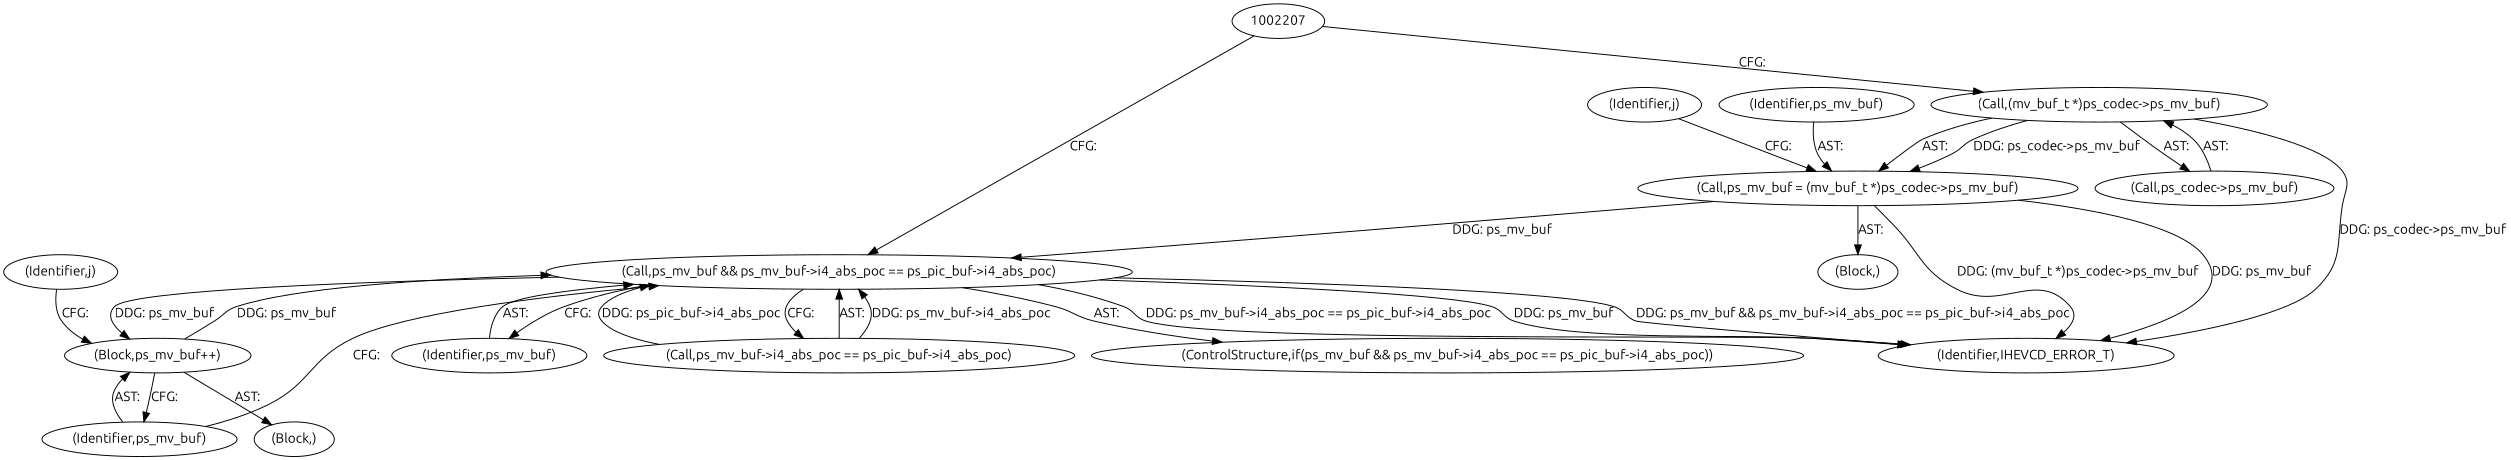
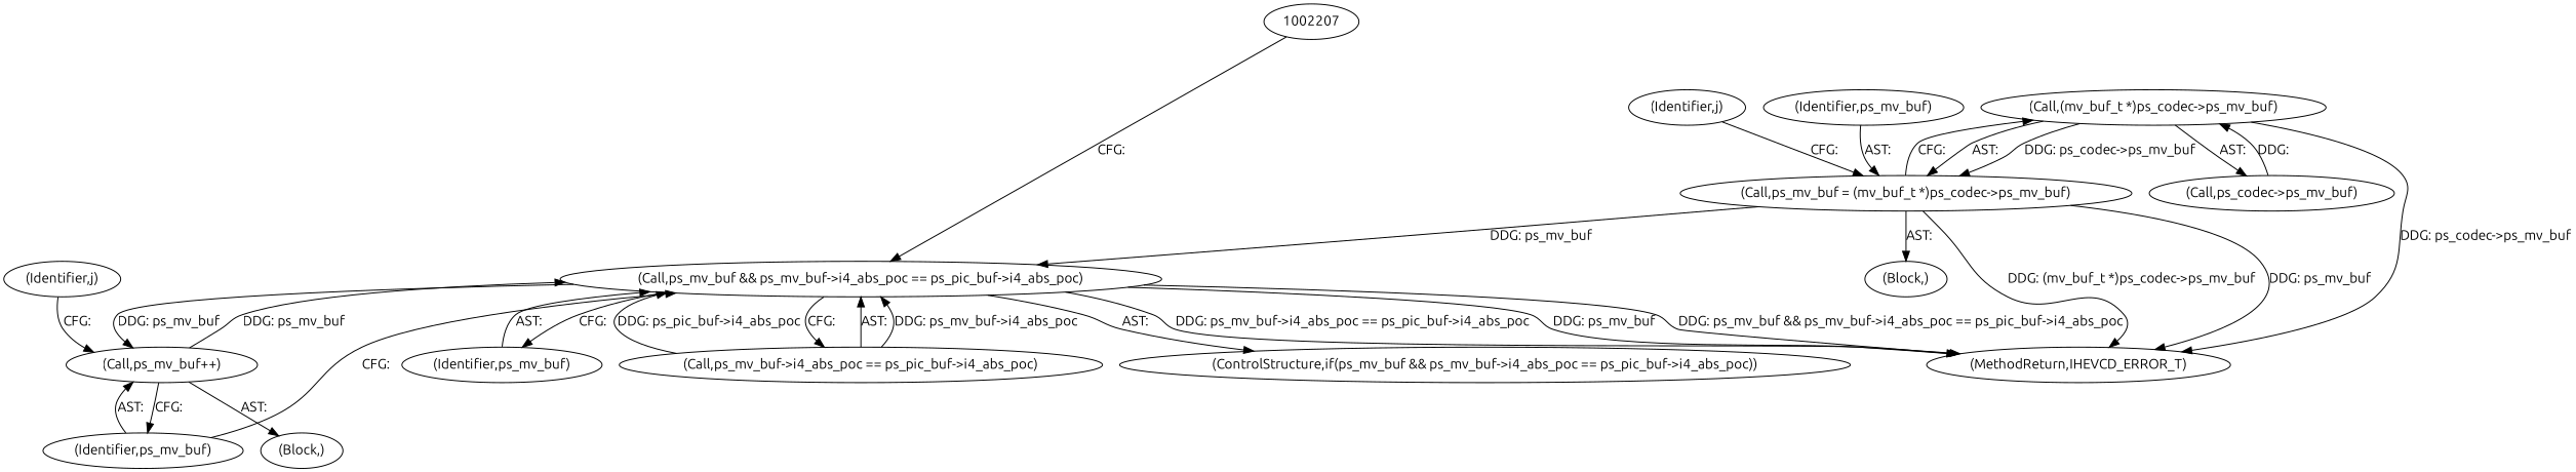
  digraph {
    fontname=Ubuntu
    node [fontname=Ubuntu]
    edge [fontname=Ubuntu]
    n1 [label="(Call,(mv_buf_t *)ps_codec->ps_mv_buf)"]
    n2 [label="(Call,ps_mv_buf = (mv_buf_t *)ps_codec->ps_mv_buf)"]
    n3 [label="(Call,ps_codec->ps_mv_buf)"]
-   n4 [label="(Identifier,IHEVCD_ERROR_T)"]
+   n4 [label="(MethodReturn,IHEVCD_ERROR_T)"]
    n5 [label="(Call,ps_mv_buf && ps_mv_buf->i4_abs_poc == ps_pic_buf->i4_abs_poc)"]
    n6 [label="(Block,)"]
-   n7 [label="(Block,ps_mv_buf++)"]
+   n7 [label="(Call,ps_mv_buf++)"]
    n8 [label="(Identifier,ps_mv_buf)"]
    n9 [label="(Call,ps_mv_buf->i4_abs_poc == ps_pic_buf->i4_abs_poc)"]
    n10 [label="(ControlStructure,if(ps_mv_buf && ps_mv_buf->i4_abs_poc == ps_pic_buf->i4_abs_poc))"]
    n11 [label="(Block,)"]
    n12 [label="(Identifier,ps_mv_buf)"]
    n13 [label="(Identifier,j)"]
    n14 [label="(Identifier,ps_mv_buf)"]
    n15 [label="(Identifier,j)"]
    1002207
    n1 -> n2 [label="AST: "]
    n1 -> n2 [label="DDG: ps_codec->ps_mv_buf"]
    n1 -> n3 [label="AST: "]
    n1 -> n4 [label="DDG: ps_codec->ps_mv_buf"]
-   1002207 -> n1 [label="CFG: "]
+   n2 -> n1 [label="CFG: "]
    n2 -> n4 [label="DDG: ps_mv_buf"]
    n2 -> n4 [label="DDG: (mv_buf_t *)ps_codec->ps_mv_buf"]
    n2 -> n5 [label="DDG: ps_mv_buf"]
    n2 -> n6 [label="AST: "]
-   n3 -> n1 [label="AST: "]
+   n3 -> n1 [label="DDG: "]
    n5 -> n4 [label="DDG: ps_mv_buf->i4_abs_poc == ps_pic_buf->i4_abs_poc"]
    n5 -> n4 [label="DDG: ps_mv_buf"]
    n5 -> n4 [label="DDG: ps_mv_buf && ps_mv_buf->i4_abs_poc == ps_pic_buf->i4_abs_poc"]
    n5 -> n7 [label="DDG: ps_mv_buf"]
    n5 -> n8 [label="CFG: "]
    n5 -> n9 [label="CFG: "]
    n5 -> n10 [label="AST: "]
    n7 -> n5 [label="DDG: ps_mv_buf"]
    n7 -> n11 [label="AST: "]
    n7 -> n12 [label="CFG: "]
    n8 -> n5 [label="AST: "]
    n9 -> n5 [label="AST: "]
    n9 -> n5 [label="DDG: ps_mv_buf->i4_abs_poc"]
    n9 -> n5 [label="DDG: ps_pic_buf->i4_abs_poc"]
    n12 -> n5 [label="CFG: "]
    n12 -> n7 [label="AST: "]
    n13 -> n2 [label="CFG: "]
    n14 -> n2 [label="AST: "]
    n15 -> n7 [label="CFG: "]
    1002207 -> n5 [label="CFG: "]
  }
